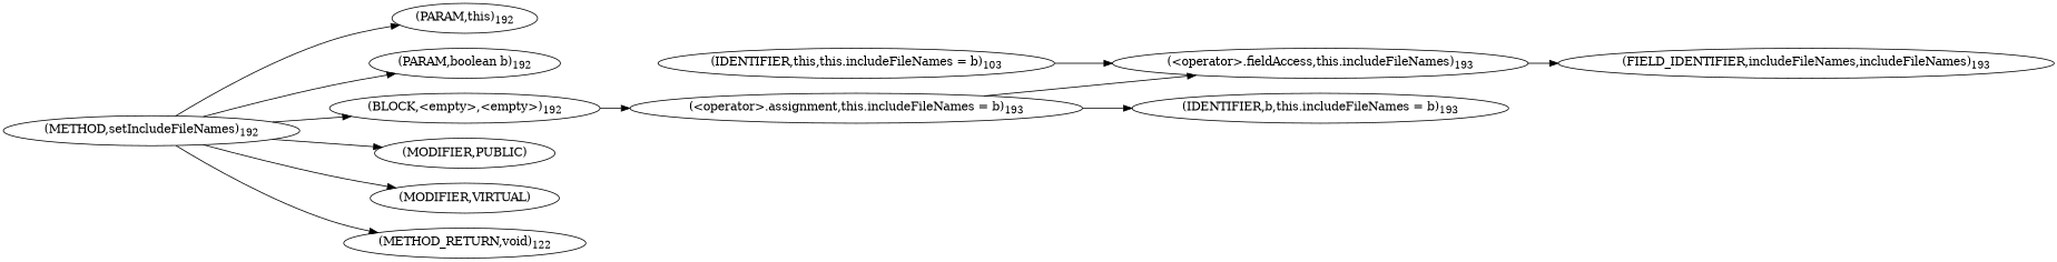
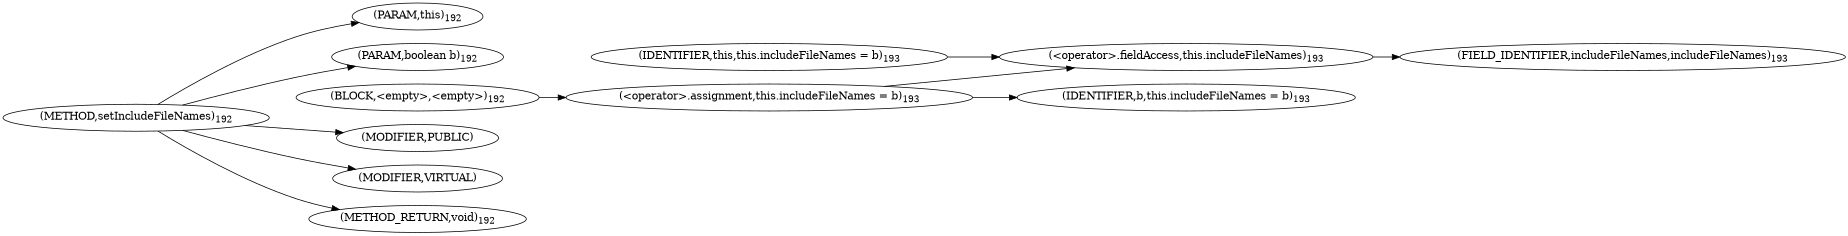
  digraph {
    fontname="DejaVu Serif"
    rankdir=LR
    node [fontname="DejaVu Serif"]
    edge [fontname="DejaVu Serif"]
    n1 [label=<(METHOD,setIncludeFileNames)<SUB>192</SUB>>]
    n2 [label=<(PARAM,this)<SUB>192</SUB>>]
    n3 [label=<(PARAM,boolean b)<SUB>192</SUB>>]
    n4 [label=<(BLOCK,&lt;empty&gt;,&lt;empty&gt;)<SUB>192</SUB>>]
    n5 [label=<(MODIFIER,PUBLIC)>]
    n6 [label=<(MODIFIER,VIRTUAL)>]
-   n7 [label=<(METHOD_RETURN,void)<SUB>122</SUB>>]
+   n7 [label=<(METHOD_RETURN,void)<SUB>192</SUB>>]
    n8 [label=<(&lt;operator&gt;.assignment,this.includeFileNames = b)<SUB>193</SUB>>]
    n9 [label=<(&lt;operator&gt;.fieldAccess,this.includeFileNames)<SUB>193</SUB>>]
    n10 [label=<(IDENTIFIER,b,this.includeFileNames = b)<SUB>193</SUB>>]
    n11 [label=<(FIELD_IDENTIFIER,includeFileNames,includeFileNames)<SUB>193</SUB>>]
-   n12 [label=<(IDENTIFIER,this,this.includeFileNames = b)<SUB>103</SUB>>]
+   n12 [label=<(IDENTIFIER,this,this.includeFileNames = b)<SUB>193</SUB>>]
    n1 -> n2
    n1 -> n3
-   n1 -> n4
    n1 -> n5
    n1 -> n6
    n1 -> n7
    n4 -> n8
    n8 -> n9
    n8 -> n10
    n9 -> n11
    n12 -> n9
  }
